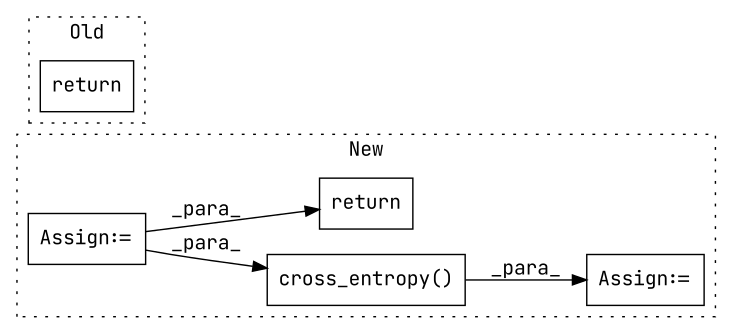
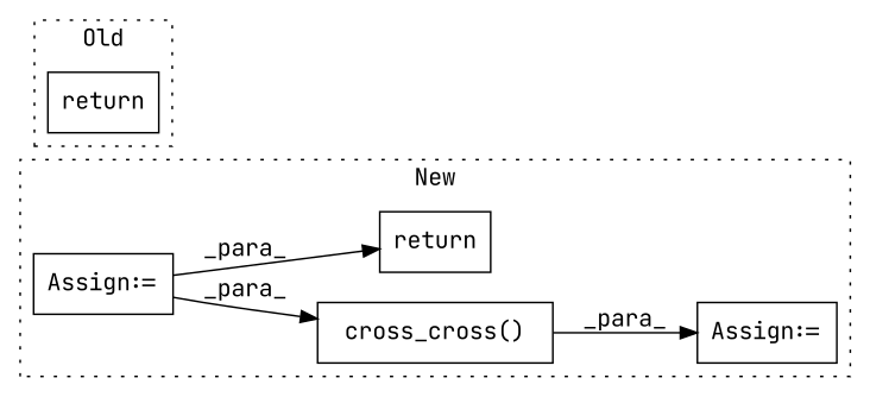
  digraph {
    rankdir=LR
    fontname="JetBrains Mono"
    node [a=68 l=3 shape=box fontname="JetBrains Mono"]
    edge [fontname="JetBrains Mono"]
-   n1 [a=75 l="16,1" label="cross_entropy()" s="7903,7969"]
+   n1 [a=75 l="16,1" label="cross_cross()" s="7903,7969"]
    n2 [label="Assign:=" s=7451]
    n3 [label="Assign:=" s=7900]
    n4 [a=93 l=7 label=return s=7873]
    n5 [a=93 l=7 label=return s=5819]
    subgraph cluster_1 {
      label=New
      style=dotted
      n1
      n2
      n3
      n4
    }
    subgraph cluster_2 {
      label=Old
      style=dotted
      n5
    }
    n1 -> n3 [label=_para_]
    n2 -> n1 [label=_para_]
    n2 -> n4 [label=_para_]
  }
